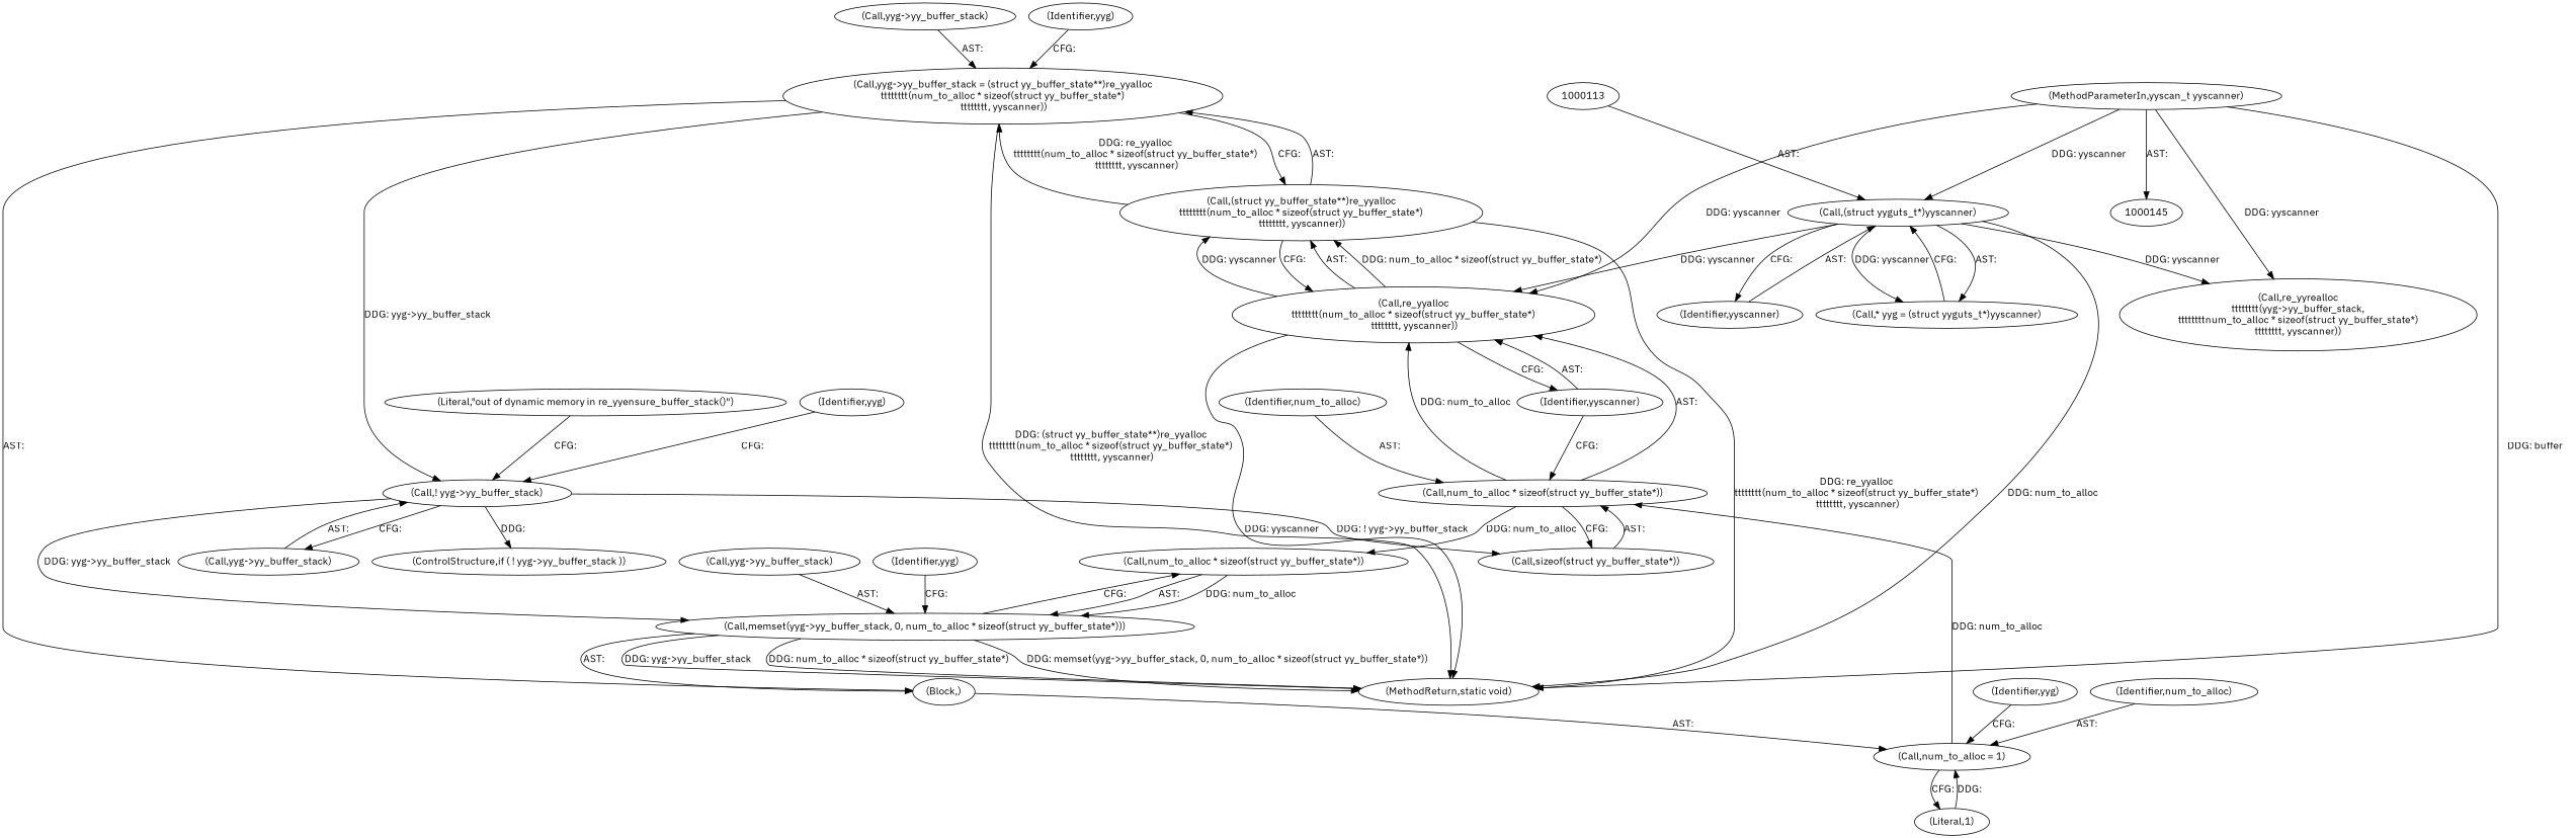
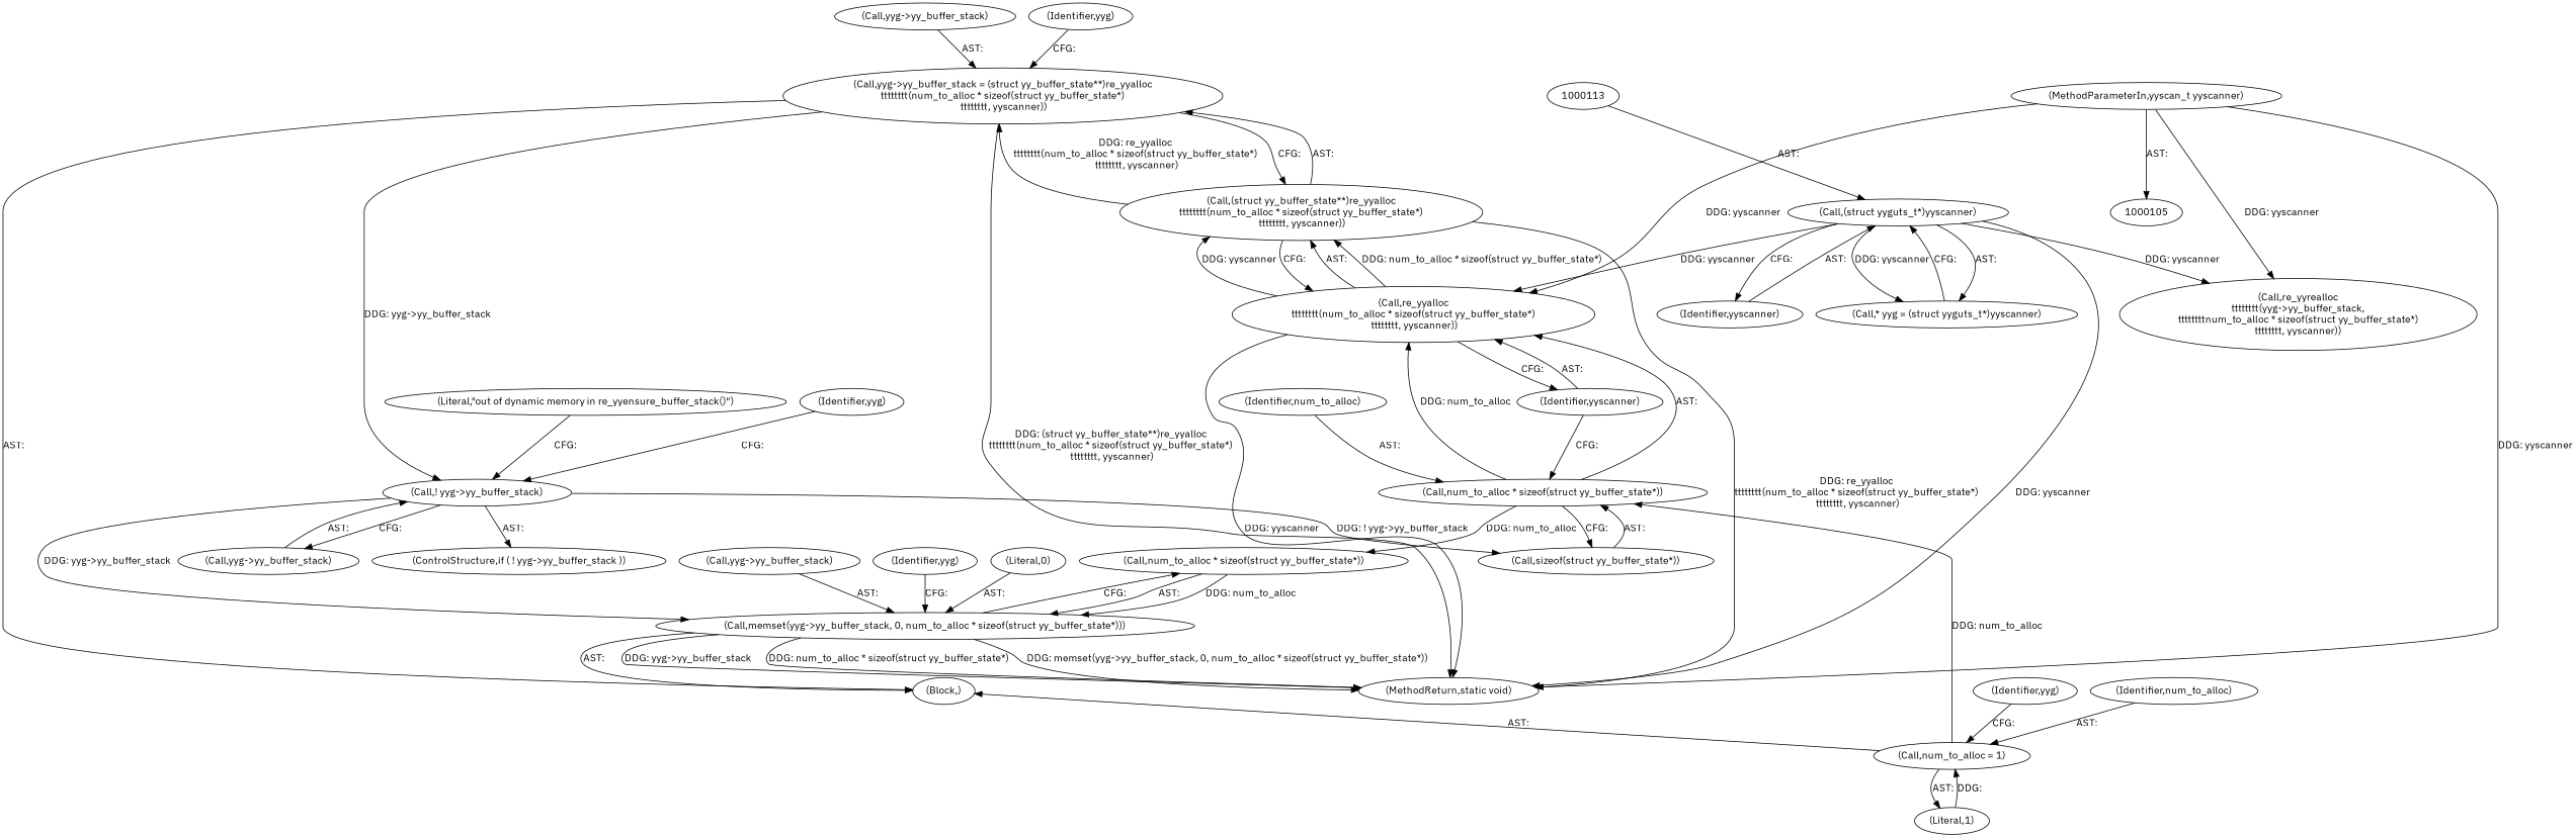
  digraph {
    fontname="IBM Plex Sans"
    node [fontname="IBM Plex Sans"]
    edge [fontname="IBM Plex Sans"]
    n1 [label="(Call,yyg->yy_buffer_stack = (struct yy_buffer_state**)re_yyalloc\n\t\t\t\t\t\t\t\t(num_to_alloc * sizeof(struct yy_buffer_state*)\n \t\t\t\t\t\t\t\t, yyscanner))"]
    n2 [label="(Call,(struct yy_buffer_state**)re_yyalloc\n\t\t\t\t\t\t\t\t(num_to_alloc * sizeof(struct yy_buffer_state*)\n \t\t\t\t\t\t\t\t, yyscanner))"]
    n3 [label="(Call,! yyg->yy_buffer_stack)"]
    n4 [label="(Block,)"]
    n5 [label="(MethodReturn,static void)"]
    n6 [label="(Call,re_yyalloc\n\t\t\t\t\t\t\t\t(num_to_alloc * sizeof(struct yy_buffer_state*)\n \t\t\t\t\t\t\t\t, yyscanner))"]
    n7 [label="(Call,sizeof(struct yy_buffer_state*))"]
    n8 [label="(Call,memset(yyg->yy_buffer_stack, 0, num_to_alloc * sizeof(struct yy_buffer_state*)))"]
    n9 [label="(ControlStructure,if ( ! yyg->yy_buffer_stack ))"]
    n10 [label="(Call,yyg->yy_buffer_stack)"]
    n11 [label="(Identifier,yyscanner)"]
    n12 [label="(Call,num_to_alloc * sizeof(struct yy_buffer_state*))"]
    n13 [label="(Call,num_to_alloc * sizeof(struct yy_buffer_state*))"]
    n14 [label="(Call,num_to_alloc = 1)"]
    n15 [label="(Literal,1)"]
    n16 [label="(Call,(struct yyguts_t*)yyscanner)"]
    n17 [label="(Call,re_yyrealloc\n\t\t\t\t\t\t\t\t(yyg->yy_buffer_stack,\n\t\t\t\t\t\t\t\tnum_to_alloc * sizeof(struct yy_buffer_state*)\n\t\t\t\t\t\t\t\t, yyscanner))"]
    n18 [label="(Call,* yyg = (struct yyguts_t*)yyscanner)"]
    n19 [label="(Identifier,yyscanner)"]
    n20 [label="(MethodParameterIn,yyscan_t yyscanner)"]
-   1000105 [label=1000145]
+   1000105
    n22 [label="(Call,yyg->yy_buffer_stack)"]
    n23 [label="(Identifier,yyg)"]
    n24 [label="(Literal,\"out of dynamic memory in re_yyensure_buffer_stack()\")"]
    n25 [label="(Call,yyg->yy_buffer_stack)"]
    n26 [label="(Identifier,yyg)"]
    n27 [label="(Identifier,num_to_alloc)"]
    n28 [label="(Identifier,yyg)"]
+   n29 [label="(Literal,0)"]
    n30 [label="(Identifier,num_to_alloc)"]
    n31 [label="(Identifier,yyg)"]
    1000113
    n1 -> n2 [label="CFG: "]
    n1 -> n3 [label="DDG: yyg->yy_buffer_stack"]
    n1 -> n4 [label="AST: "]
    n1 -> n5 [label="DDG: (struct yy_buffer_state**)re_yyalloc\n\t\t\t\t\t\t\t\t(num_to_alloc * sizeof(struct yy_buffer_state*)\n \t\t\t\t\t\t\t\t, yyscanner)"]
    n2 -> n1 [label="AST: "]
    n2 -> n1 [label="DDG: re_yyalloc\n\t\t\t\t\t\t\t\t(num_to_alloc * sizeof(struct yy_buffer_state*)\n \t\t\t\t\t\t\t\t, yyscanner)"]
    n2 -> n5 [label="DDG: re_yyalloc\n\t\t\t\t\t\t\t\t(num_to_alloc * sizeof(struct yy_buffer_state*)\n \t\t\t\t\t\t\t\t, yyscanner)"]
    n2 -> n6 [label="CFG: "]
    n3 -> n7 [label="DDG: ! yyg->yy_buffer_stack"]
    n3 -> n8 [label="DDG: yyg->yy_buffer_stack"]
-   n3 -> n9 [label="DDG: "]
+   n3 -> n9 [label="AST: "]
    n3 -> n10 [label="CFG: "]
    n6 -> n2 [label="AST: "]
    n6 -> n2 [label="DDG: num_to_alloc * sizeof(struct yy_buffer_state*)"]
    n6 -> n2 [label="DDG: yyscanner"]
    n6 -> n5 [label="DDG: yyscanner"]
    n6 -> n11 [label="CFG: "]
    n7 -> n12 [label="AST: "]
    n8 -> n4 [label="AST: "]
    n8 -> n5 [label="DDG: yyg->yy_buffer_stack"]
    n8 -> n5 [label="DDG: num_to_alloc * sizeof(struct yy_buffer_state*)"]
    n8 -> n5 [label="DDG: memset(yyg->yy_buffer_stack, 0, num_to_alloc * sizeof(struct yy_buffer_state*))"]
    n8 -> n13 [label="CFG: "]
    n10 -> n3 [label="AST: "]
    n11 -> n6 [label="AST: "]
    n11 -> n12 [label="CFG: "]
    n12 -> n6 [label="AST: "]
    n12 -> n6 [label="DDG: num_to_alloc"]
    n12 -> n7 [label="CFG: "]
    n12 -> n13 [label="DDG: num_to_alloc"]
    n13 -> n8 [label="AST: "]
    n13 -> n8 [label="DDG: num_to_alloc"]
-   n4 -> n14 [label="AST: "]
+   n14 -> n4 [label="AST: "]
    n14 -> n12 [label="DDG: num_to_alloc"]
-   n14 -> n15 [label="CFG: "]
+   n14 -> n15 [label="AST: "]
    n15 -> n14 [label="DDG: "]
-   n16 -> n5 [label="DDG: num_to_alloc"]
+   n16 -> n5 [label="DDG: yyscanner"]
    n16 -> n6 [label="DDG: yyscanner"]
    n16 -> n17 [label="DDG: yyscanner"]
    n16 -> n18 [label="AST: "]
    n16 -> n18 [label="DDG: yyscanner"]
    n16 -> n19 [label="CFG: "]
    n18 -> n16 [label="CFG: "]
    n19 -> n16 [label="AST: "]
-   n20 -> n5 [label="DDG: buffer"]
+   n20 -> n5 [label="DDG: yyscanner"]
    n20 -> n6 [label="DDG: yyscanner"]
-   n20 -> n16 [label="DDG: yyscanner"]
    n20 -> n17 [label="DDG: yyscanner"]
    n20 -> 1000105 [label="AST: "]
    n22 -> n1 [label="AST: "]
    n23 -> n14 [label="CFG: "]
    n24 -> n3 [label="CFG: "]
    n25 -> n8 [label="AST: "]
    n26 -> n8 [label="CFG: "]
    n27 -> n14 [label="AST: "]
    n28 -> n1 [label="CFG: "]
+   n29 -> n8 [label="AST: "]
    n30 -> n12 [label="AST: "]
    n31 -> n3 [label="CFG: "]
    1000113 -> n16 [label="AST: "]
  }
